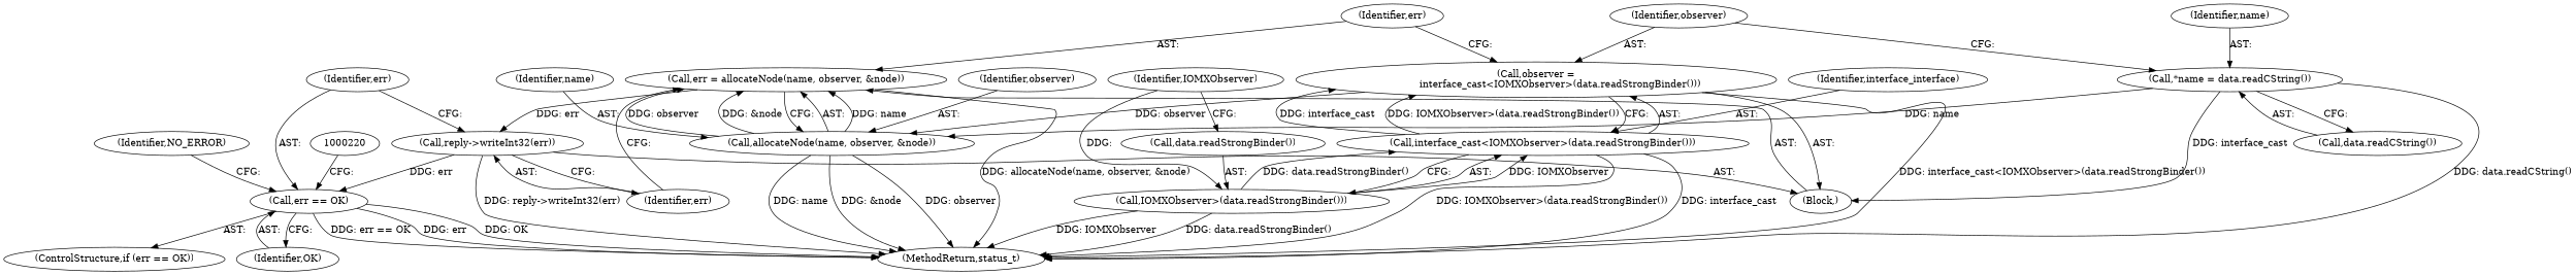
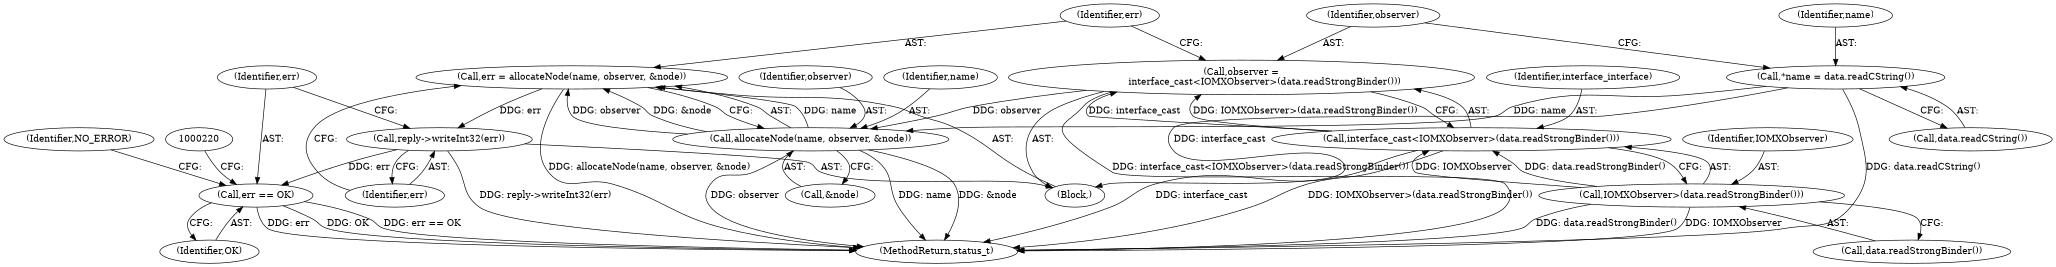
  digraph {
    n1 [label="(Call,err = allocateNode(name, observer, &node))"]
    n2 [label="(Call,allocateNode(name, observer, &node))"]
    n3 [label="(Call,reply->writeInt32(err))"]
    n4 [label="(MethodReturn,status_t)"]
+   n5 [label="(Call,&node)"]
    n6 [label="(Block,)"]
    n7 [label="(Call,err == OK)"]
    n8 [label="(Identifier,err)"]
    n9 [label="(Call,*name = data.readCString())"]
    n10 [label="(Call,data.readCString())"]
    n11 [label="(Call,observer =\n                interface_cast<IOMXObserver>(data.readStrongBinder()))"]
    n12 [label="(Call,interface_cast<IOMXObserver>(data.readStrongBinder()))"]
    n13 [label="(Call,IOMXObserver>(data.readStrongBinder()))"]
    n14 [label="(Call,data.readStrongBinder())"]
    n15 [label="(Identifier,OK)"]
-   n16 [label="(ControlStructure,if (err == OK))"]
    n17 [label="(Identifier,err)"]
    n18 [label="(Identifier,observer)"]
    n19 [label="(Identifier,observer)"]
    n20 [label="(Identifier,name)"]
    n21 [label="(Identifier,IOMXObserver)"]
    n22 [label="(Identifier,name)"]
    n23 [label="(Identifier,err)"]
    n24 [label="(Identifier,interface_interface)"]
    n25 [label="(Identifier,NO_ERROR)"]
    1000220
    n1 -> n2 [label="CFG: "]
    n1 -> n3 [label="DDG: err"]
    n1 -> n4 [label="DDG: allocateNode(name, observer, &node)"]
    n2 -> n1 [label="AST: "]
    n2 -> n1 [label="DDG: name"]
    n2 -> n1 [label="DDG: observer"]
    n2 -> n1 [label="DDG: &node"]
    n2 -> n4 [label="DDG: &node"]
    n2 -> n4 [label="DDG: observer"]
    n2 -> n4 [label="DDG: name"]
+   n2 -> n5 [label="CFG: "]
    n3 -> n4 [label="DDG: reply->writeInt32(err)"]
    n3 -> n6 [label="AST: "]
    n3 -> n7 [label="DDG: err"]
    n3 -> n8 [label="CFG: "]
+   n5 -> n2 [label="AST: "]
    n6 -> n1 [label="AST: "]
    n7 -> n4 [label="DDG: OK"]
    n7 -> n4 [label="DDG: err == OK"]
    n7 -> n4 [label="DDG: err"]
    n7 -> n15 [label="CFG: "]
-   n7 -> n16 [label="AST: "]
    n8 -> n1 [label="CFG: "]
    n8 -> n3 [label="AST: "]
    n9 -> n2 [label="DDG: name"]
    n9 -> n4 [label="DDG: data.readCString()"]
    n9 -> n6 [label="DDG: interface_cast"]
    n9 -> n10 [label="CFG: "]
    n10 -> n9 [label="AST: "]
    n11 -> n2 [label="DDG: observer"]
    n11 -> n4 [label="DDG: interface_cast<IOMXObserver>(data.readStrongBinder())"]
    n11 -> n6 [label="AST: "]
    n11 -> n12 [label="CFG: "]
    n12 -> n4 [label="DDG: IOMXObserver>(data.readStrongBinder())"]
    n12 -> n4 [label="DDG: interface_cast"]
    n12 -> n11 [label="AST: "]
    n12 -> n11 [label="DDG: interface_cast"]
    n12 -> n11 [label="DDG: IOMXObserver>(data.readStrongBinder())"]
    n12 -> n13 [label="CFG: "]
    n13 -> n4 [label="DDG: data.readStrongBinder()"]
    n13 -> n4 [label="DDG: IOMXObserver"]
    n13 -> n12 [label="AST: "]
    n13 -> n12 [label="DDG: IOMXObserver"]
    n13 -> n12 [label="DDG: data.readStrongBinder()"]
-   n21 -> n14 [label="CFG: "]
+   n13 -> n14 [label="CFG: "]
    n14 -> n13 [label="AST: "]
    n15 -> n7 [label="AST: "]
    n17 -> n1 [label="AST: "]
    n17 -> n11 [label="CFG: "]
    n18 -> n2 [label="AST: "]
    n19 -> n9 [label="CFG: "]
    n19 -> n11 [label="AST: "]
    n20 -> n9 [label="AST: "]
-   n21 -> n13 [label="DDG: "]
+   n21 -> n13 [label="AST: "]
    n22 -> n2 [label="AST: "]
    n23 -> n3 [label="CFG: "]
    n23 -> n7 [label="AST: "]
    n24 -> n12 [label="AST: "]
    n25 -> n7 [label="CFG: "]
    1000220 -> n7 [label="CFG: "]
  }
